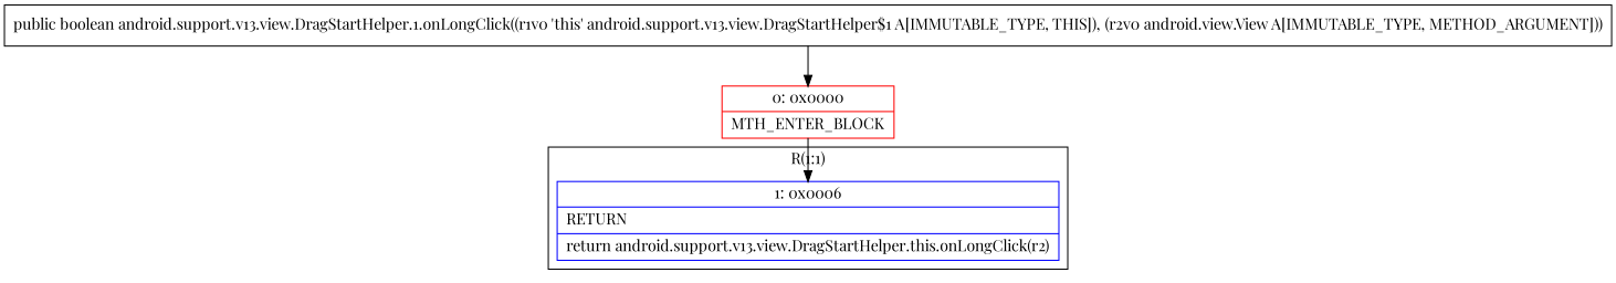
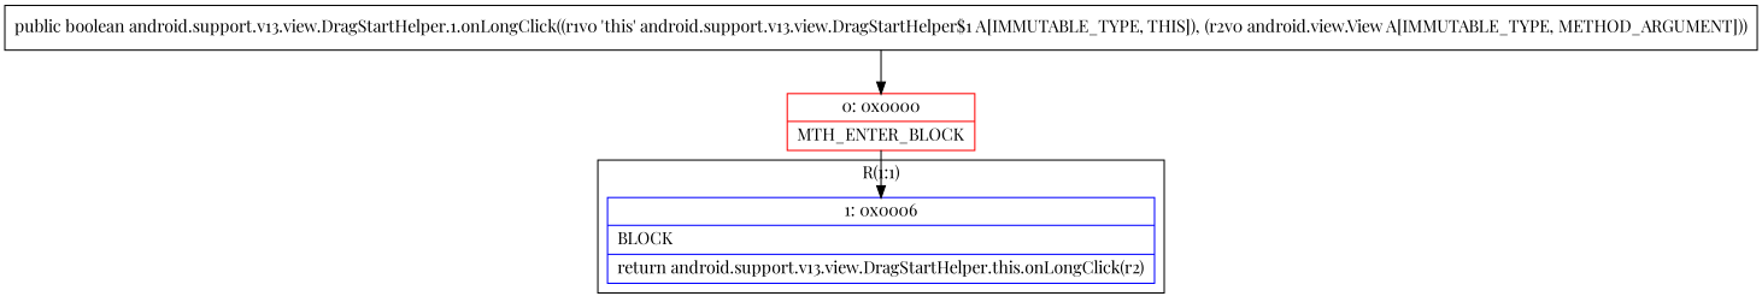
  digraph {
    fontname="Playfair Display"
    node [shape=record fontname="Playfair Display"]
    edge [fontname="Playfair Display"]
-   n1 [color=blue label="{1\:\ 0x0006|RETURN\l|return android.support.v13.view.DragStartHelper.this.onLongClick(r2)\l}"]
+   n1 [color=blue label="{1\:\ 0x0006|BLOCK\l|return android.support.v13.view.DragStartHelper.this.onLongClick(r2)\l}"]
    n2 [color=red label="{0\:\ 0x0000|MTH_ENTER_BLOCK\l}"]
    n3 [label="{public boolean android.support.v13.view.DragStartHelper.1.onLongClick((r1v0 'this' android.support.v13.view.DragStartHelper$1 A[IMMUTABLE_TYPE, THIS]), (r2v0 android.view.View A[IMMUTABLE_TYPE, METHOD_ARGUMENT])) }"]
    subgraph cluster_1 {
      label="R(1:1)"
      n1
    }
    n2 -> n1
    n3 -> n2
  }
